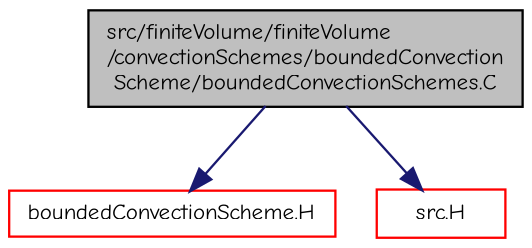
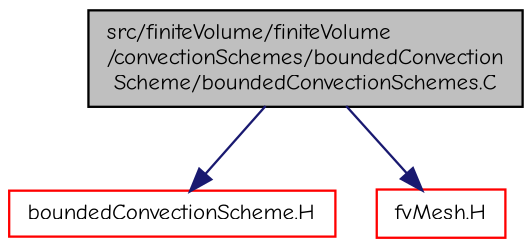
  digraph {
    fontname="Comic Neue"
    node [color=red fontname="Comic Neue" fontsize=10 shape=record]
    edge [color=midnightblue fontname="Comic Neue" fontsize=10 labelfontname=Helvetica labelfontsize=10 style=solid]
    n1 [color=black fillcolor=grey75 fontcolor=black height=0.2 label="src/finiteVolume/finiteVolume\l/convectionSchemes/boundedConvection\lScheme/boundedConvectionSchemes.C" style=filled width=0.4]
    n2 [height=0.2 label="boundedConvectionScheme.H" width=0.4]
-   n3 [height=0.2 label="src.H" width=0.4]
+   n3 [height=0.2 label="fvMesh.H" width=0.4]
    n1 -> n2
    n1 -> n3
  }
